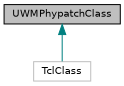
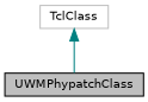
  digraph {
    node [fontname=Helvetica fontsize=10 shape=record style=filled]
    n1 [color=black fillcolor=grey75 fontcolor=black height=0.2 label=UWMPhypatchClass width=0.4]
    n2 [color=grey75 fillcolor=white height=0.2 label=TclClass width=0.4]
-   n1 -> n2 [color=teal dir=back fontname=Helvetica fontsize=10 labelfontname=Helvetica labelfontsize=10 style=solid]
+   n2 -> n1 [color=teal dir=back fontname=Helvetica fontsize=10 labelfontname=Helvetica labelfontsize=10 style=solid]
  }
